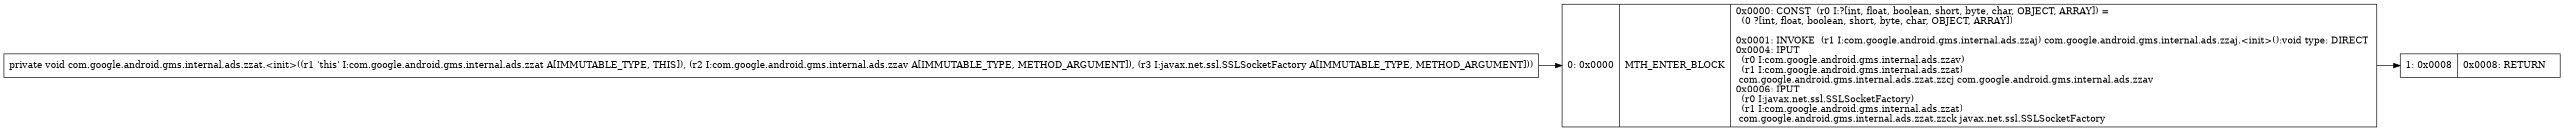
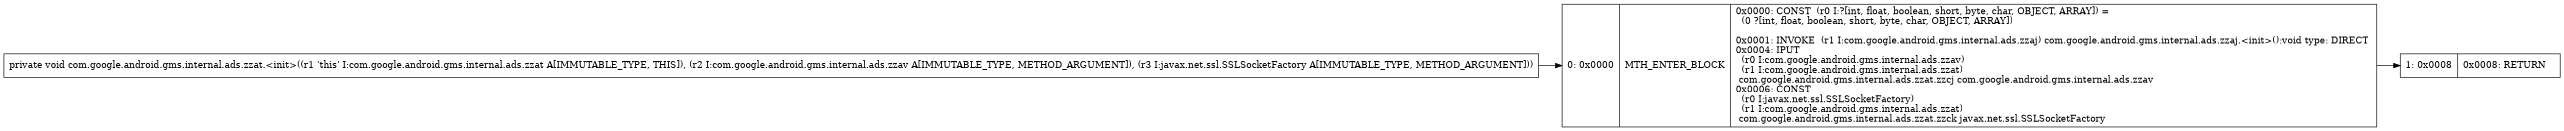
  digraph {
    rankdir=LR
    fontname="DejaVu Serif"
    node [shape=record fontname="DejaVu Serif"]
    edge [fontname="DejaVu Serif"]
-   n1 [label="{0\:\ 0x0000|MTH_ENTER_BLOCK\l|0x0000: CONST  (r0 I:?[int, float, boolean, short, byte, char, OBJECT, ARRAY]) = \l  (0 ?[int, float, boolean, short, byte, char, OBJECT, ARRAY])\l \l0x0001: INVOKE  (r1 I:com.google.android.gms.internal.ads.zzaj) com.google.android.gms.internal.ads.zzaj.\<init\>():void type: DIRECT \l0x0004: IPUT  \l  (r0 I:com.google.android.gms.internal.ads.zzav)\l  (r1 I:com.google.android.gms.internal.ads.zzat)\l com.google.android.gms.internal.ads.zzat.zzcj com.google.android.gms.internal.ads.zzav \l0x0006: IPUT  \l  (r0 I:javax.net.ssl.SSLSocketFactory)\l  (r1 I:com.google.android.gms.internal.ads.zzat)\l com.google.android.gms.internal.ads.zzat.zzck javax.net.ssl.SSLSocketFactory \l}"]
+   n1 [label="{0\:\ 0x0000|MTH_ENTER_BLOCK\l|0x0000: CONST  (r0 I:?[int, float, boolean, short, byte, char, OBJECT, ARRAY]) = \l  (0 ?[int, float, boolean, short, byte, char, OBJECT, ARRAY])\l \l0x0001: INVOKE  (r1 I:com.google.android.gms.internal.ads.zzaj) com.google.android.gms.internal.ads.zzaj.\<init\>():void type: DIRECT \l0x0004: IPUT  \l  (r0 I:com.google.android.gms.internal.ads.zzav)\l  (r1 I:com.google.android.gms.internal.ads.zzat)\l com.google.android.gms.internal.ads.zzat.zzcj com.google.android.gms.internal.ads.zzav \l0x0006: CONST  \l  (r0 I:javax.net.ssl.SSLSocketFactory)\l  (r1 I:com.google.android.gms.internal.ads.zzat)\l com.google.android.gms.internal.ads.zzat.zzck javax.net.ssl.SSLSocketFactory \l}"]
    n2 [label="{1\:\ 0x0008|0x0008: RETURN   \l}"]
    n3 [label="{private void com.google.android.gms.internal.ads.zzat.\<init\>((r1 'this' I:com.google.android.gms.internal.ads.zzat A[IMMUTABLE_TYPE, THIS]), (r2 I:com.google.android.gms.internal.ads.zzav A[IMMUTABLE_TYPE, METHOD_ARGUMENT]), (r3 I:javax.net.ssl.SSLSocketFactory A[IMMUTABLE_TYPE, METHOD_ARGUMENT])) }"]
    n1 -> n2
    n3 -> n1
  }
